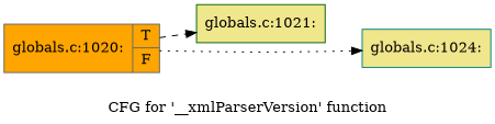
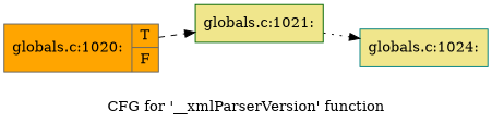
  digraph {
    label="CFG for '__xmlParserVersion' function"
    rankdir=LR
    node [fillcolor=khaki shape=record style=filled]
    n1 [color=gray40 fillcolor=orange label="{globals.c:1020:|{<s0>T|<s1>F}}"]
    n2 [color=darkgreen label="{globals.c:1021:}"]
    n3 [color=teal label="{globals.c:1024:}"]
    n1 -> n2 [style=dashed]
-   n1 -> n3 [style=dotted]
+   n2 -> n3 [style=dotted]
  }
